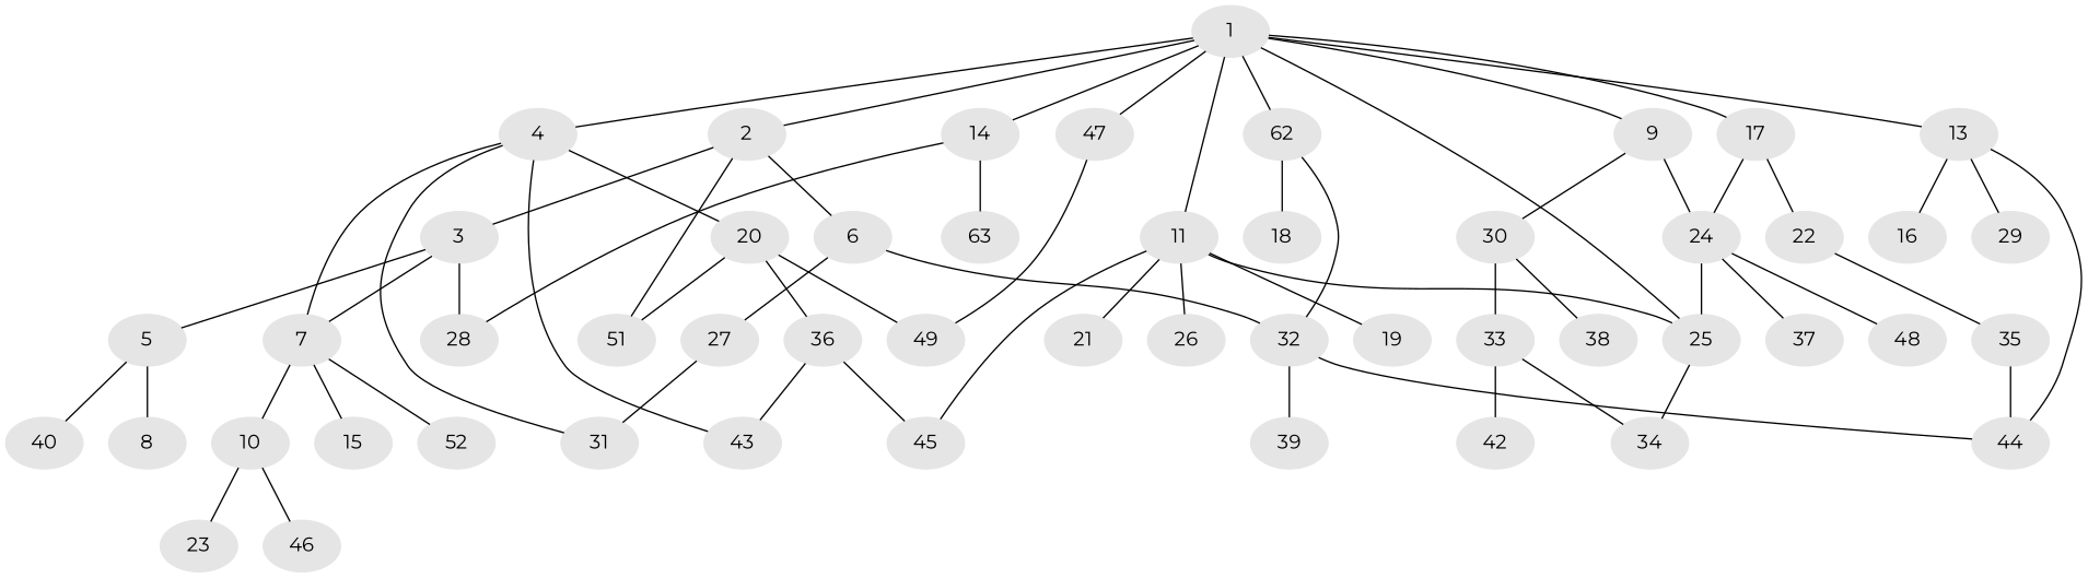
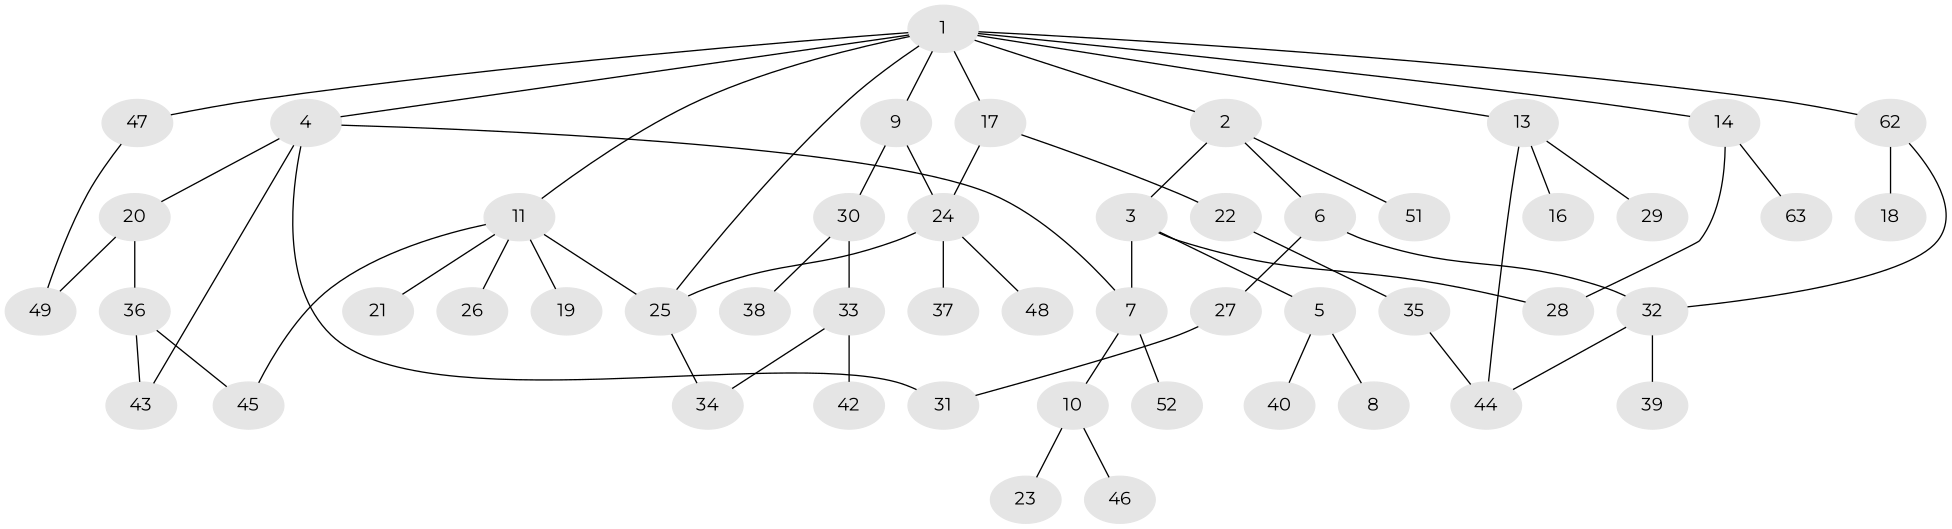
  graph {
    fontname=Montserrat
    node [color=gray90 fontname=Montserrat style=filled]
    edge [fontname=Montserrat]
    1
    2
    4
    9
    11
    n6 [label=62]
    13
    14
    17
    25
    47
    3
    6
    51
    7
    20
    31
    43
    24
    30
    19
    21
    26
    45
    32
    18
    16
    29
    44
    28
    n31 [label=63]
    22
    34
    49
    5
    27
    8
    40
    10
-   15
    52
    36
    39
    23
    46
    37
    48
    33
    38
    35
    42
    1 -- 2
    1 -- 4
    1 -- 9
    1 -- 11
    1 -- n6
    1 -- 13
    1 -- 14
    1 -- 17
    1 -- 25
    1 -- 47
    2 -- 3
    2 -- 6
    2 -- 51
    4 -- 7
    4 -- 20
    4 -- 31
    4 -- 43
    9 -- 24
    9 -- 30
    11 -- 25
    11 -- 19
    11 -- 21
    11 -- 26
    11 -- 45
    n6 -- 32
    n6 -- 18
    13 -- 16
    13 -- 29
    13 -- 44
    14 -- 28
    14 -- n31
    17 -- 24
    17 -- 22
    25 -- 34
    47 -- 49
    3 -- 7
    3 -- 28
    3 -- 5
    6 -- 32
    6 -- 27
    7 -- 10
-   7 -- 15
    7 -- 52
-   20 -- 51
    20 -- 49
    20 -- 36
    24 -- 25
    24 -- 37
    24 -- 48
    30 -- 33
    30 -- 38
    32 -- 44
    32 -- 39
    22 -- 35
    5 -- 8
    5 -- 40
    27 -- 31
    10 -- 23
    10 -- 46
    36 -- 43
    36 -- 45
    33 -- 34
    33 -- 42
    35 -- 44
  }
